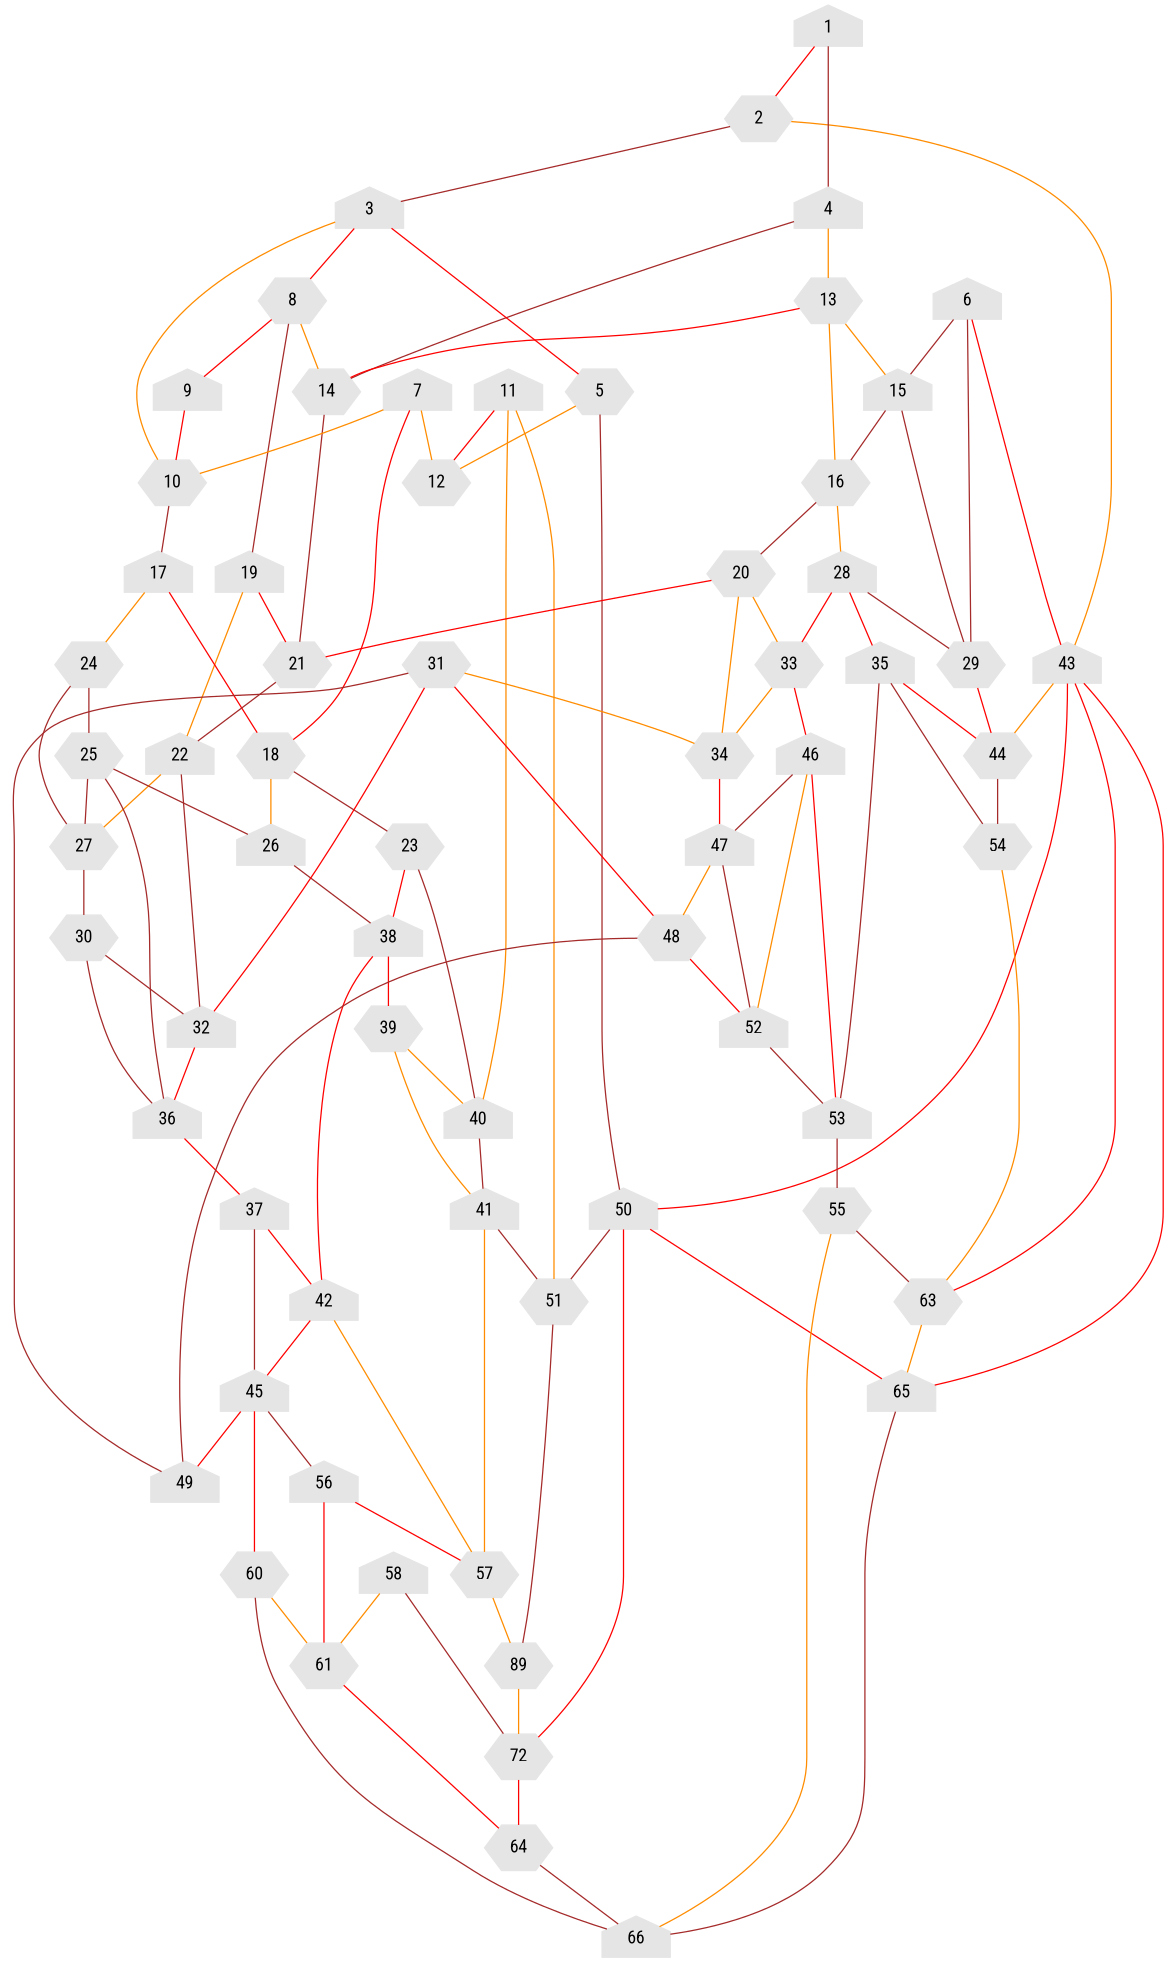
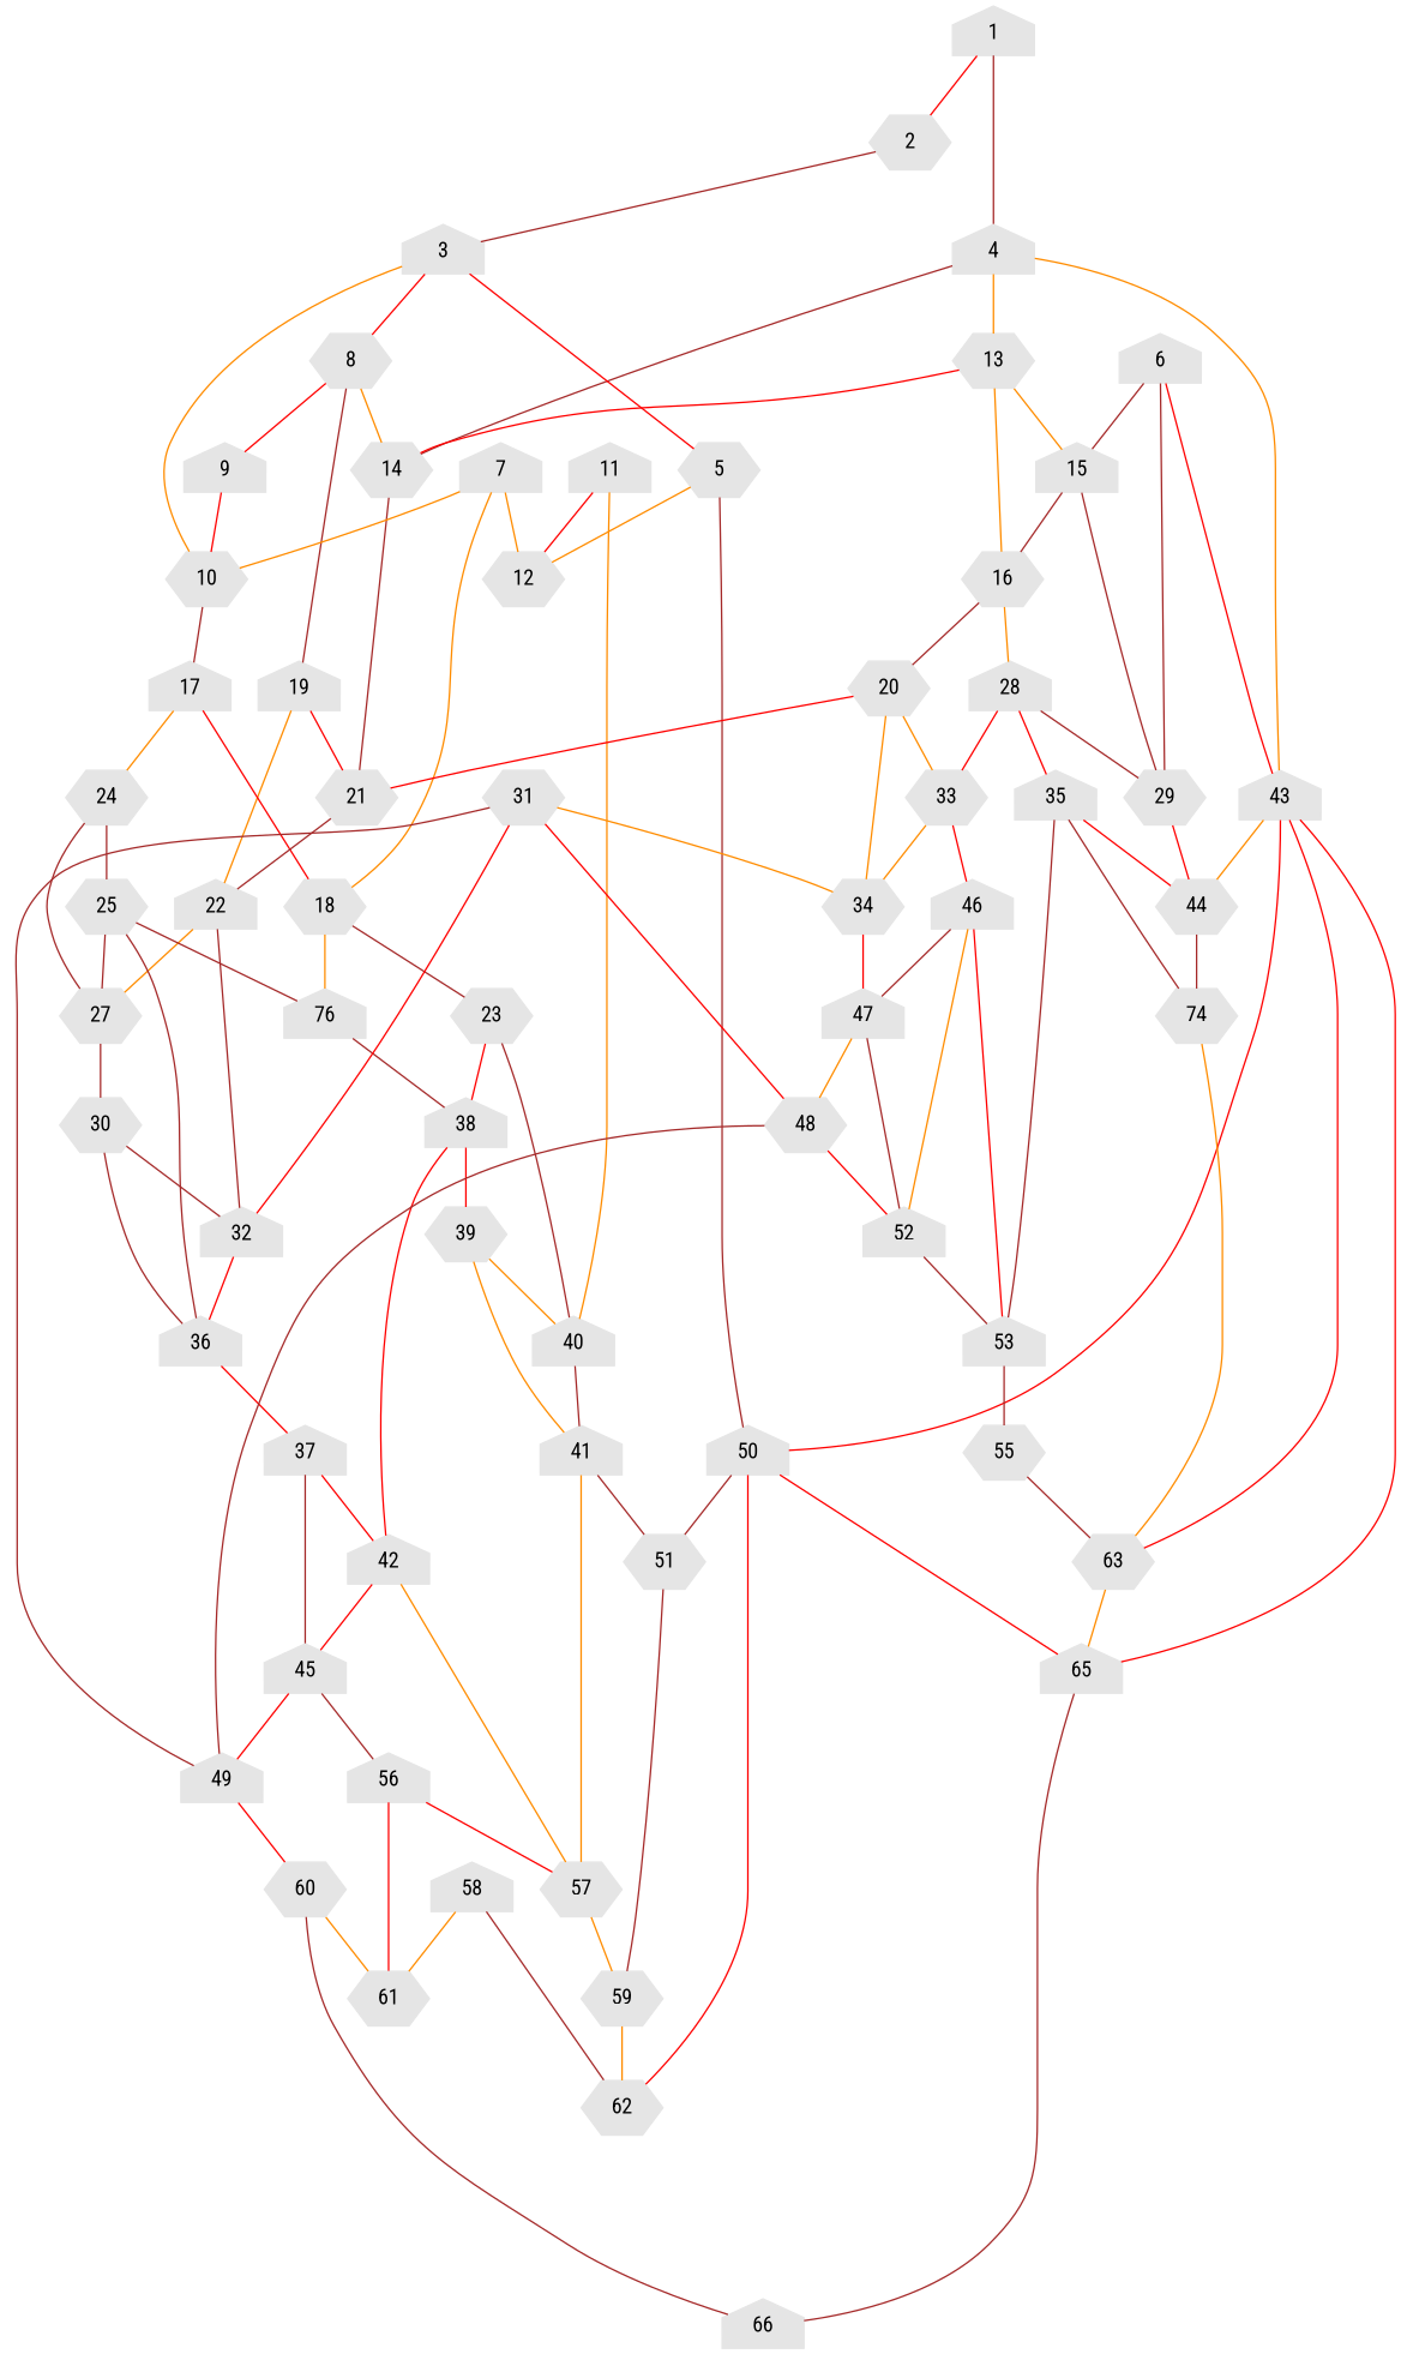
  graph {
    fontname="Roboto Condensed"
    node [color=gray90 fontname="Roboto Condensed" shape=hexagon style=filled]
    edge [color=brown fontname="Roboto Condensed" weight=1.0]
    2
    1 [shape=house]
    4 [shape=house]
    3 [shape=house]
    43 [shape=house]
    13
    14
    5
    8
    10
    50 [shape=house]
    44
    63
    65 [shape=house]
    12
    9 [shape=house]
    19 [shape=house]
    17 [shape=house]
    15 [shape=house]
    16
    21
    51
-   62 [label=72]
+   62
    6 [shape=house]
    29
    7 [shape=house]
    18
    23
-   26 [shape=house]
+   26 [shape=house label=76]
    22 [shape=house]
    24
    27
    25
    11 [shape=house]
    40 [shape=house]
    41 [shape=house]
-   59 [label=89]
+   59
    20
    28 [shape=house]
    33
    34
    35 [shape=house]
    38 [shape=house]
    32 [shape=house]
    46 [shape=house]
    47 [shape=house]
    30
    36 [shape=house]
    42 [shape=house]
    39
    37 [shape=house]
    53 [shape=house]
-   54
+   54 [label=74]
    31
    48
    49 [shape=house]
    52 [shape=house]
    60
    55
    45 [shape=house]
    57
    56 [shape=house]
    66 [shape=house]
    61
-   64
    58 [shape=house]
    2 -- 3
-   2 -- 43 [color=darkorange]
+   4 -- 43 [color=darkorange]
    1 -- 2 [color=red]
    1 -- 4 [weight=2.0]
    4 -- 13 [color=darkorange]
    4 -- 14
    3 -- 5 [color=red]
    3 -- 8 [color=red]
    3 -- 10 [color=darkorange]
    43 -- 50 [color=red]
    43 -- 44 [color=darkorange]
    43 -- 63 [color=red]
    43 -- 65 [color=red]
    13 -- 14 [color=red]
    13 -- 15 [color=darkorange]
    13 -- 16 [color=darkorange]
    14 -- 21
    5 -- 50
    5 -- 12 [color=darkorange]
    8 -- 14 [color=darkorange]
    8 -- 9 [color=red]
    8 -- 19
    10 -- 17
    50 -- 65 [color=red]
    50 -- 51 [weight=2.0]
    50 -- 62 [color=red]
    44 -- 54
    63 -- 65 [color=darkorange]
    65 -- 66
    9 -- 10 [color=red]
    19 -- 21 [color=red]
    19 -- 22 [color=darkorange]
    17 -- 18 [color=red]
    17 -- 24 [color=darkorange]
    15 -- 16
    15 -- 29
    16 -- 20
    16 -- 28 [color=darkorange]
    21 -- 22
    51 -- 59
-   62 -- 64 [color=red]
    6 -- 43 [color=red]
    6 -- 15
    6 -- 29
    29 -- 44 [color=red]
    7 -- 10 [color=darkorange]
    7 -- 12 [color=darkorange weight=2.0]
-   7 -- 18 [color=red]
+   7 -- 18 [color=darkorange]
    18 -- 23
    18 -- 26 [color=darkorange]
    23 -- 40
    23 -- 38 [color=red]
    26 -- 38
    22 -- 27 [color=darkorange]
    22 -- 32
    24 -- 27
    24 -- 25
    27 -- 30
    25 -- 26
    25 -- 27
    25 -- 36
    11 -- 12 [color=red]
-   11 -- 51 [color=darkorange]
    11 -- 40 [color=darkorange]
    40 -- 41
    41 -- 51
    41 -- 57 [color=darkorange]
    59 -- 62 [color=darkorange]
    20 -- 21 [color=red]
    20 -- 33 [color=darkorange]
    20 -- 34 [color=darkorange]
    28 -- 29
    28 -- 33 [color=red]
    28 -- 35 [color=red]
    33 -- 34 [color=darkorange]
    33 -- 46 [color=red]
    34 -- 47 [color=red]
    35 -- 44 [color=red]
    35 -- 53
    35 -- 54
    38 -- 42 [color=red]
    38 -- 39 [color=red]
    32 -- 36 [color=red]
    46 -- 47
    46 -- 53 [color=red]
    46 -- 52 [color=darkorange]
    47 -- 48 [color=darkorange]
    47 -- 52
    30 -- 32
    30 -- 36
    36 -- 37 [color=red]
    42 -- 45 [color=red]
    42 -- 57 [color=darkorange]
    39 -- 40 [color=darkorange]
    39 -- 41 [color=darkorange]
    37 -- 42 [color=red]
    37 -- 45
    53 -- 55
    54 -- 63 [color=darkorange]
    31 -- 34 [color=darkorange]
    31 -- 32 [color=red]
    31 -- 48 [color=red]
    31 -- 49
    48 -- 49
    48 -- 52 [color=red]
-   45 -- 60 [color=red]
+   49 -- 60 [color=red]
    52 -- 53
    60 -- 66
    60 -- 61 [color=darkorange weight=2.0]
    55 -- 63
-   55 -- 66 [color=darkorange]
    45 -- 49 [color=red]
    45 -- 56
    57 -- 59 [color=darkorange]
    56 -- 57 [color=red]
    56 -- 61 [color=red]
-   61 -- 64 [color=red]
-   64 -- 66
    58 -- 62
    58 -- 61 [color=darkorange]
  }
